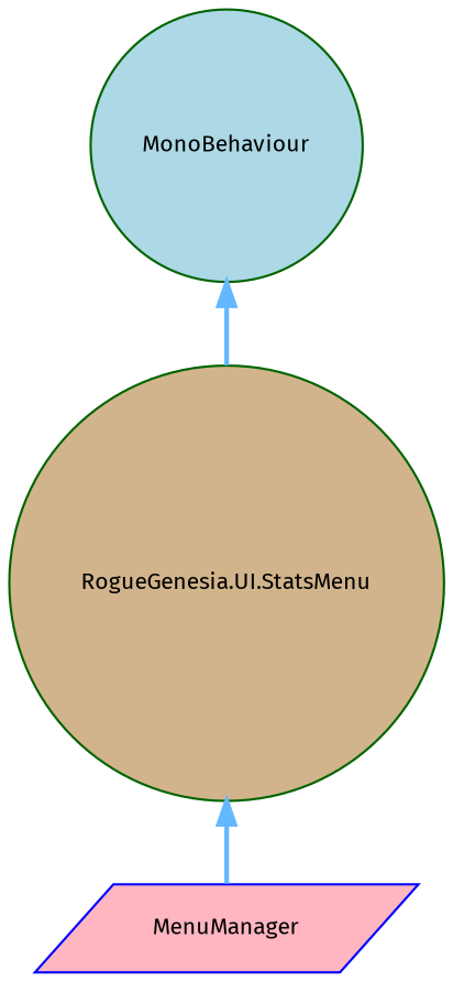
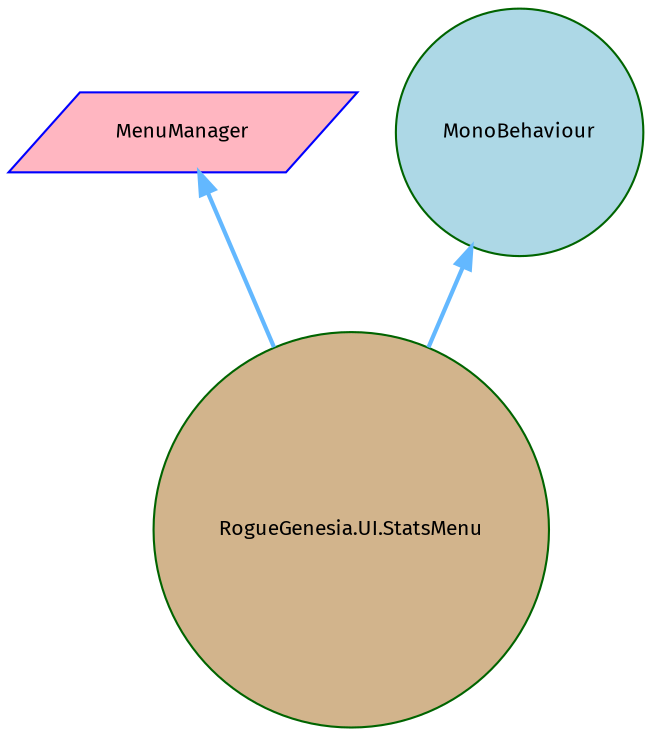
  digraph {
    fontname="Fira Sans"
    node [color=darkgreen fontname="Fira Sans" fontsize=10 shape=circle style=filled]
    edge [color=steelblue1 dir=back fontname="Fira Sans" fontsize=10 labelfontname=Helvetica labelfontsize=10 style=bold]
    n1 [fillcolor=tan fontcolor=black height=0.2 label="RogueGenesia.UI.StatsMenu" width=0.4]
    n2 [color=blue fillcolor=lightpink height=0.2 label=MenuManager shape=parallelogram width=0.4]
    n3 [fillcolor=lightblue height=0.2 label=MonoBehaviour width=0.4]
-   n1 -> n2
+   n2 -> n1
    n3 -> n1
  }
